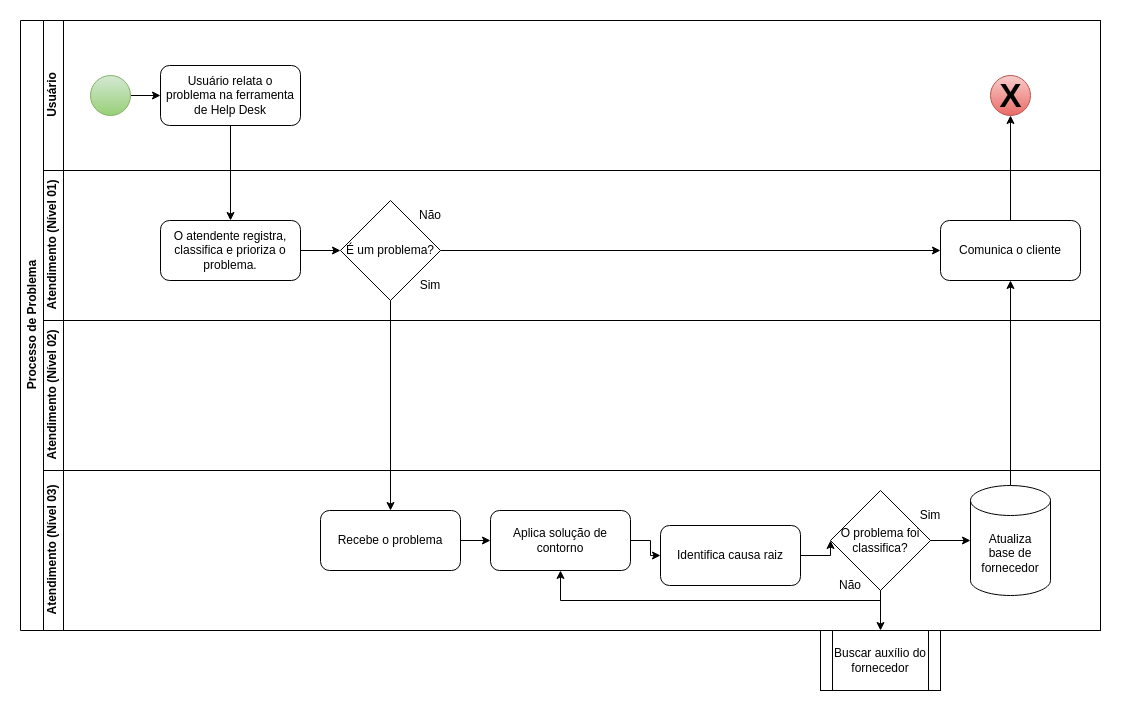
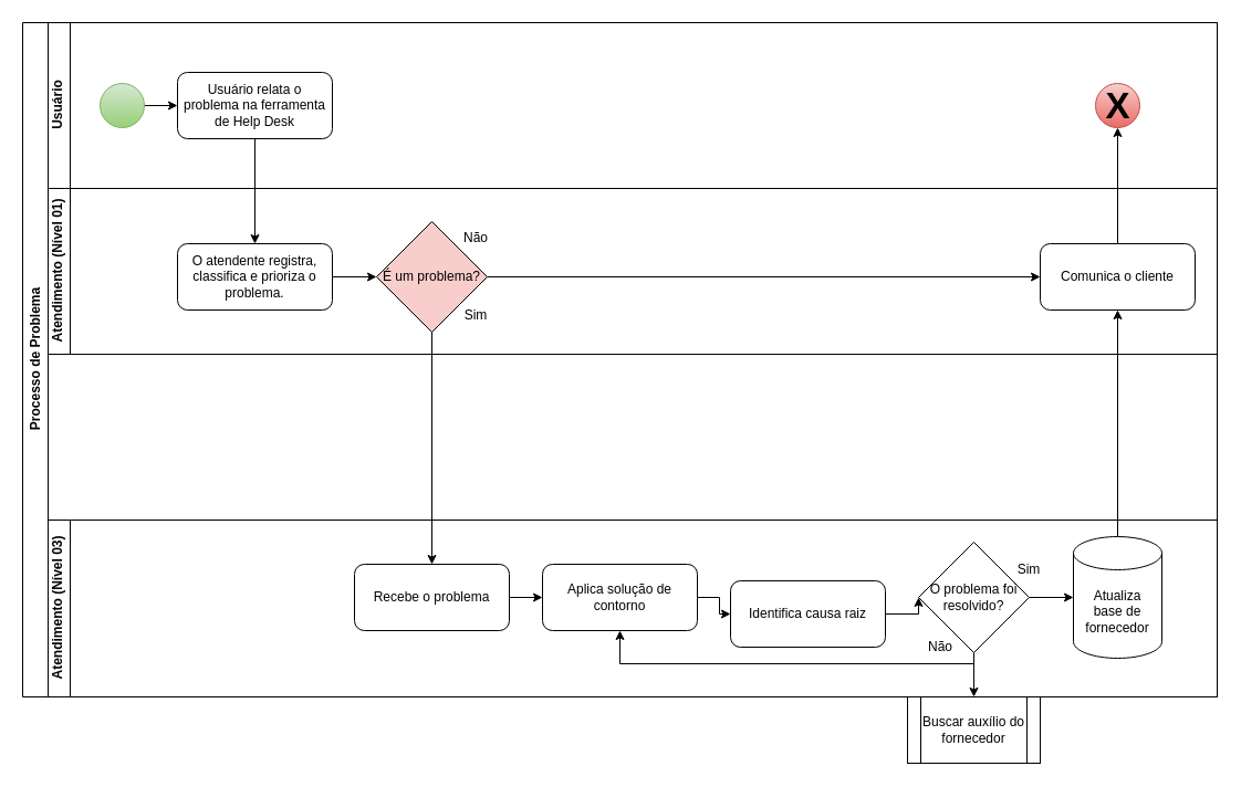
  <mxCell id="0" />
  <mxCell id="1" parent="0" />
  <mxCell id="2" value="Usuário" style="swimlane;horizontal=0;whiteSpace=wrap;html=1;" vertex="1" parent="1"><mxGeometry x="40" y="20" width="1060" height="150" as="geometry" /></mxCell>
  <mxCell id="3" value="Atendimento (Nível 01)" style="swimlane;horizontal=0;whiteSpace=wrap;html=1;" vertex="1" parent="1"><mxGeometry x="40" y="170" width="1060" height="150" as="geometry" /></mxCell>
- <mxCell id="4" value="Atendimento (Nível 02)" style="swimlane;horizontal=0;whiteSpace=wrap;html=1;" vertex="1" parent="1"><mxGeometry x="40" y="320" width="1060" height="150" as="geometry" /></mxCell>
  <mxCell id="5" value="Atendimento (Nível 03)" style="swimlane;horizontal=0;whiteSpace=wrap;html=1;" vertex="1" parent="1"><mxGeometry x="40" y="470" width="1060" height="160" as="geometry" /></mxCell>
  <mxCell id="6" value="Processo de Problema" style="swimlane;horizontal=0;whiteSpace=wrap;html=1;fontColor=#000000;" vertex="1" parent="1"><mxGeometry x="20" y="20" width="1080" height="610" as="geometry" /></mxCell>
  <mxCell id="7" value="" style="edgeStyle=orthogonalEdgeStyle;rounded=0;orthogonalLoop=1;jettySize=auto;html=1;" edge="1" parent="6" source="8" target="10"><mxGeometry relative="1" as="geometry" /></mxCell>
  <mxCell id="8" value="" style="ellipse;whiteSpace=wrap;html=1;aspect=fixed;fillColor=#d5e8d4;gradientColor=#97d077;strokeColor=#82b366;" vertex="1" parent="6"><mxGeometry x="70" y="55" width="40" height="40" as="geometry" /></mxCell>
  <mxCell id="9" value="" style="edgeStyle=orthogonalEdgeStyle;rounded=0;orthogonalLoop=1;jettySize=auto;html=1;" edge="1" parent="6" source="10" target="12"><mxGeometry relative="1" as="geometry" /></mxCell>
  <mxCell id="10" value="Usuário relata o problema na ferramenta de Help Desk" style="rounded=1;whiteSpace=wrap;html=1;" vertex="1" parent="6"><mxGeometry x="140" y="45" width="140" height="60" as="geometry" /></mxCell>
  <mxCell id="11" value="" style="edgeStyle=orthogonalEdgeStyle;rounded=0;orthogonalLoop=1;jettySize=auto;html=1;" edge="1" parent="6" source="12" target="15"><mxGeometry relative="1" as="geometry" /></mxCell>
  <mxCell id="12" value="O atendente registra, classifica e prioriza o problema." style="rounded=1;whiteSpace=wrap;html=1;" vertex="1" parent="6"><mxGeometry x="140" y="200" width="140" height="60" as="geometry" /></mxCell>
  <mxCell id="13" style="edgeStyle=orthogonalEdgeStyle;rounded=0;orthogonalLoop=1;jettySize=auto;html=1;" edge="1" parent="6" source="15" target="17"><mxGeometry relative="1" as="geometry" /></mxCell>
  <mxCell id="14" style="edgeStyle=orthogonalEdgeStyle;rounded=0;orthogonalLoop=1;jettySize=auto;html=1;exitX=1;exitY=0.5;exitDx=0;exitDy=0;entryX=0;entryY=0.5;entryDx=0;entryDy=0;" edge="1" parent="6" source="15" target="32"><mxGeometry relative="1" as="geometry" /></mxCell>
- <mxCell id="15" value="É um problema?" style="rhombus;whiteSpace=wrap;html=1;" vertex="1" parent="6"><mxGeometry x="320" y="180" width="100" height="100" as="geometry" /></mxCell>
+ <mxCell id="15" value="É um problema?" style="rhombus;whiteSpace=wrap;html=1;fillColor=#f8cecc;" vertex="1" parent="6"><mxGeometry x="320" y="180" width="100" height="100" as="geometry" /></mxCell>
  <mxCell id="16" value="" style="edgeStyle=orthogonalEdgeStyle;rounded=0;orthogonalLoop=1;jettySize=auto;html=1;" edge="1" parent="6" source="17" target="21"><mxGeometry relative="1" as="geometry" /></mxCell>
  <mxCell id="17" value="Recebe o problema" style="rounded=1;whiteSpace=wrap;html=1;" vertex="1" parent="6"><mxGeometry x="300" y="490" width="140" height="60" as="geometry" /></mxCell>
  <mxCell id="18" value="Sim" style="text;html=1;strokeColor=none;fillColor=none;align=center;verticalAlign=middle;whiteSpace=wrap;rounded=0;" vertex="1" parent="6"><mxGeometry x="380" y="250" width="60" height="30" as="geometry" /></mxCell>
  <mxCell id="19" value="Não" style="text;html=1;strokeColor=none;fillColor=none;align=center;verticalAlign=middle;whiteSpace=wrap;rounded=0;" vertex="1" parent="6"><mxGeometry x="380" y="180" width="60" height="30" as="geometry" /></mxCell>
  <mxCell id="20" value="" style="edgeStyle=orthogonalEdgeStyle;rounded=0;orthogonalLoop=1;jettySize=auto;html=1;" edge="1" parent="6" source="21" target="23"><mxGeometry relative="1" as="geometry" /></mxCell>
  <mxCell id="21" value="Aplica solução de contorno" style="rounded=1;whiteSpace=wrap;html=1;" vertex="1" parent="6"><mxGeometry x="470" y="490" width="140" height="60" as="geometry" /></mxCell>
  <mxCell id="22" style="edgeStyle=orthogonalEdgeStyle;rounded=0;orthogonalLoop=1;jettySize=auto;html=1;exitX=1;exitY=0.5;exitDx=0;exitDy=0;entryX=0;entryY=0.5;entryDx=0;entryDy=0;" edge="1" parent="6" source="23" target="26"><mxGeometry relative="1" as="geometry" /></mxCell>
  <mxCell id="23" value="Identifica causa raiz" style="rounded=1;whiteSpace=wrap;html=1;" vertex="1" parent="6"><mxGeometry x="640" y="505" width="140" height="60" as="geometry" /></mxCell>
  <mxCell id="24" style="edgeStyle=orthogonalEdgeStyle;rounded=0;orthogonalLoop=1;jettySize=auto;html=1;exitX=1;exitY=0.5;exitDx=0;exitDy=0;entryX=0;entryY=0.5;entryDx=0;entryDy=0;entryPerimeter=0;" edge="1" parent="6" source="26" target="30"><mxGeometry relative="1" as="geometry" /></mxCell>
  <mxCell id="25" style="edgeStyle=orthogonalEdgeStyle;rounded=0;orthogonalLoop=1;jettySize=auto;html=1;entryX=0.5;entryY=1;entryDx=0;entryDy=0;" edge="1" parent="6" source="26" target="21"><mxGeometry relative="1" as="geometry"><Array as="points"><mxPoint x="860" y="580" /><mxPoint x="540" y="580" /></Array></mxGeometry></mxCell>
- <mxCell id="26" value="O problema foi classifica?" style="rhombus;whiteSpace=wrap;html=1;" vertex="1" parent="6"><mxGeometry x="810" y="470" width="100" height="100" as="geometry" /></mxCell>
+ <mxCell id="26" value="O problema foi resolvido?" style="rhombus;whiteSpace=wrap;html=1;" vertex="1" parent="6"><mxGeometry x="810" y="470" width="100" height="100" as="geometry" /></mxCell>
  <mxCell id="27" value="Sim" style="text;html=1;strokeColor=none;fillColor=none;align=center;verticalAlign=middle;whiteSpace=wrap;rounded=0;" vertex="1" parent="6"><mxGeometry x="880" y="480" width="60" height="30" as="geometry" /></mxCell>
  <mxCell id="28" value="Não" style="text;html=1;strokeColor=none;fillColor=none;align=center;verticalAlign=middle;whiteSpace=wrap;rounded=0;" vertex="1" parent="6"><mxGeometry x="800" y="550" width="60" height="30" as="geometry" /></mxCell>
  <mxCell id="29" style="edgeStyle=orthogonalEdgeStyle;rounded=0;orthogonalLoop=1;jettySize=auto;html=1;exitX=0.5;exitY=0;exitDx=0;exitDy=0;exitPerimeter=0;" edge="1" parent="6" source="30" target="32"><mxGeometry relative="1" as="geometry" /></mxCell>
  <mxCell id="30" value="Atualiza &lt;br&gt;base de fornecedor" style="shape=cylinder3;whiteSpace=wrap;html=1;boundedLbl=1;backgroundOutline=1;size=15;" vertex="1" parent="6"><mxGeometry x="950" y="465" width="80" height="110" as="geometry" /></mxCell>
  <mxCell id="31" style="edgeStyle=orthogonalEdgeStyle;rounded=0;orthogonalLoop=1;jettySize=auto;html=1;exitX=0.5;exitY=0;exitDx=0;exitDy=0;entryX=0.5;entryY=1;entryDx=0;entryDy=0;" edge="1" parent="6" source="32" target="33"><mxGeometry relative="1" as="geometry" /></mxCell>
  <mxCell id="32" value="Comunica o cliente" style="rounded=1;whiteSpace=wrap;html=1;" vertex="1" parent="6"><mxGeometry x="920" y="200" width="140" height="60" as="geometry" /></mxCell>
  <mxCell id="33" value="" style="ellipse;whiteSpace=wrap;html=1;aspect=fixed;fillColor=#f8cecc;gradientColor=#ea6b66;strokeColor=#b85450;" vertex="1" parent="6"><mxGeometry x="970" y="55" width="40" height="40" as="geometry" /></mxCell>
  <mxCell id="34" value="X" style="text;html=1;align=center;verticalAlign=middle;resizable=0;points=[];autosize=1;fontStyle=1;fontSize=33;fontColor=#000000;" vertex="1" parent="6"><mxGeometry x="965" y="50" width="50" height="50" as="geometry" /></mxCell>
  <mxCell id="35" value="Buscar auxílio do fornecedor" style="shape=process;whiteSpace=wrap;html=1;backgroundOutline=1;" vertex="1" parent="1"><mxGeometry x="820" y="630" width="120" height="60" as="geometry" /></mxCell>
  <mxCell id="36" style="edgeStyle=orthogonalEdgeStyle;rounded=0;orthogonalLoop=1;jettySize=auto;html=1;exitX=0.5;exitY=1;exitDx=0;exitDy=0;entryX=0.5;entryY=0;entryDx=0;entryDy=0;" edge="1" parent="1" source="26" target="35"><mxGeometry relative="1" as="geometry" /></mxCell>
